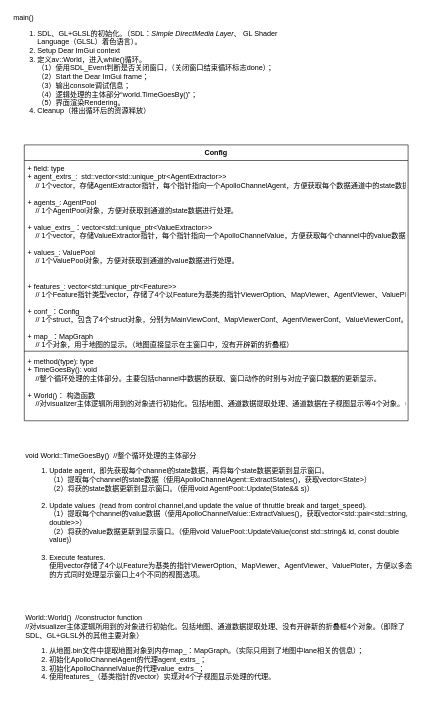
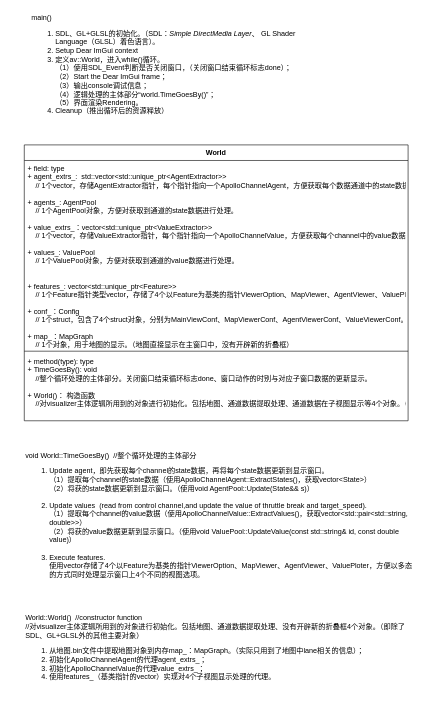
  <mxCell id="0" />
  <mxCell id="1" parent="0" />
- <mxCell id="2" value="&lt;div&gt;main()&lt;br&gt;&lt;/div&gt;&lt;ol&gt;&lt;li&gt;SDL、GL+GLSL的初始化。（SDL：&lt;span&gt;&lt;em class=&quot;qkunPe&quot;&gt;Simple DirectMedia Layer&lt;/em&gt;&lt;/span&gt;、 GL Shader Language（GLSL）着色语言）。&lt;/li&gt;&lt;li&gt;Setup Dear ImGui context&lt;/li&gt;&lt;li&gt;定义av::World，进入while()循环。&lt;br&gt;（1）使用SDL_Event判断是否关闭窗口，（关闭窗口结束循环标志done）；&lt;br&gt;（2）Start the Dear ImGui frame；&lt;br&gt;（3）输出console调试信息；&lt;br&gt;（4）逻辑处理的主体部分“world.TimeGoesBy()”；&lt;br&gt;（5）界面渲染Rendering。&lt;/li&gt;&lt;li&gt;Cleanup（推出循环后的资源释放）&lt;br&gt;&lt;/li&gt;&lt;/ol&gt;" style="text;strokeColor=none;fillColor=none;html=1;whiteSpace=wrap;verticalAlign=middle;overflow=hidden;" parent="1" vertex="1"><mxGeometry x="20" y="20" width="490" height="180" as="geometry" /></mxCell>
- <mxCell id="3" value="Config" style="swimlane;fontStyle=1;align=center;verticalAlign=top;childLayout=stackLayout;horizontal=1;startSize=26;horizontalStack=0;resizeParent=1;resizeParentMax=0;resizeLast=0;collapsible=1;marginBottom=0;" parent="1" vertex="1"><mxGeometry x="40" y="241" width="640" height="460" as="geometry" /></mxCell>
+ <mxCell id="2" value="&lt;div&gt;main()&lt;br&gt;&lt;/div&gt;&lt;ol&gt;&lt;li&gt;SDL、GL+GLSL的初始化。（SDL：&lt;span&gt;&lt;em class=&quot;qkunPe&quot;&gt;Simple DirectMedia Layer&lt;/em&gt;&lt;/span&gt;、 GL Shader Language（GLSL）着色语言）。&lt;/li&gt;&lt;li&gt;Setup Dear ImGui context&lt;/li&gt;&lt;li&gt;定义av::World，进入while()循环。&lt;br&gt;（1）使用SDL_Event判断是否关闭窗口，（关闭窗口结束循环标志done）；&lt;br&gt;（2）Start the Dear ImGui frame；&lt;br&gt;（3）输出console调试信息；&lt;br&gt;（4）逻辑处理的主体部分“world.TimeGoesBy()”；&lt;br&gt;（5）界面渲染Rendering。&lt;/li&gt;&lt;li&gt;Cleanup（推出循环后的资源释放）&lt;br&gt;&lt;/li&gt;&lt;/ol&gt;" style="text;strokeColor=none;fillColor=none;html=1;whiteSpace=wrap;verticalAlign=middle;overflow=hidden;" parent="1" vertex="1"><mxGeometry x="50" y="20" width="490" height="180" as="geometry" /></mxCell>
+ <mxCell id="3" value="World" style="swimlane;fontStyle=1;align=center;verticalAlign=top;childLayout=stackLayout;horizontal=1;startSize=26;horizontalStack=0;resizeParent=1;resizeParentMax=0;resizeLast=0;collapsible=1;marginBottom=0;" parent="1" vertex="1"><mxGeometry x="40" y="241" width="640" height="460" as="geometry" /></mxCell>
  <mxCell id="4" value="+ field: type&#10;+ agent_extrs_:  std::vector&lt;std::unique_ptr&lt;AgentExtractor&gt;&gt;&#10;    // 1个vector，存储AgentExtractor指针，每个指针指向一个ApolloChannelAgent，方便获取每个数据通道中的state数据，到state显示窗口。&#10;&#10;+ agents_: AgentPool&#10;    // 1个AgentPool对象，方便对获取到通道的state数据进行处理。&#10;&#10;+ value_extrs_：vector&lt;std::unique_ptr&lt;ValueExtractor&gt;&gt;&#10;    // 1个vector，存储ValueExtractor指针，每个指针指向一个ApolloChannelValue，方便获取每个channel中的value数据，到value显示窗口。&#10;&#10;+ values_: ValuePool&#10;    // 1个ValuePool对象，方便对获取到通道的value数据进行处理。 &#10;&#10;&#10;+ features_: vector&lt;std::unique_ptr&lt;Feature&gt;&gt;&#10;    // 1个Feature指针类型vector，存储了4个以Feature为基类的指针ViewerOption、MapViewer、AgentViewer、ValuePloter（方便以多态的方式同时处理页面上4个不同的视图选项）&#10;&#10;+ conf_：Config&#10;    // 1个struct，包含了4个struct对象，分别为MainViewConf、MapViewerConf、AgentViewerConf、ValueViewerConf。（对MainView、MapViewer、AgentViewer、ValueViewer分别进行配置）&#10;&#10;+ map_：MapGraph&#10;    // 1个对象，用于地图的显示。（地图直接显示在主窗口中，没有开辟新的折叠框）&#10;" style="text;strokeColor=none;fillColor=none;align=left;verticalAlign=top;spacingLeft=4;spacingRight=4;overflow=hidden;rotatable=0;points=[[0,0.5],[1,0.5]];portConstraint=eastwest;" parent="3" vertex="1"><mxGeometry y="26" width="640" height="314" as="geometry" /></mxCell>
  <mxCell id="5" value="" style="line;strokeWidth=1;fillColor=none;align=left;verticalAlign=middle;spacingTop=-1;spacingLeft=3;spacingRight=3;rotatable=0;labelPosition=right;points=[];portConstraint=eastwest;" parent="3" vertex="1"><mxGeometry y="340" width="640" height="8" as="geometry" /></mxCell>
- <mxCell id="6" value="+ method(type): type&#10;+ TimeGoesBy(): void&#10;    //整个循环处理的主体部分。主要包括channel中数据的获取、窗口动作的时别与对应子窗口数据的更新显示。&#10;&#10;+ World()： 构造函数&#10;    //对visualizer主体逻辑所用到的对象进行初始化。包括地图、通道数据提取处理、通道数据在子视图显示等4个对象。（即除了SDL、GL+GLSL外的其他主要对象）&#10;&#10;" style="text;strokeColor=none;fillColor=none;align=left;verticalAlign=top;spacingLeft=4;spacingRight=4;overflow=hidden;rotatable=0;points=[[0,0.5],[1,0.5]];portConstraint=eastwest;" parent="3" vertex="1"><mxGeometry y="348" width="640" height="112" as="geometry" /></mxCell>
+ <mxCell id="6" value="+ method(type): type&#10;+ TimeGoesBy(): void&#10;    //整个循环处理的主体部分。关闭窗口结束循环标志done、窗口动作的时别与对应子窗口数据的更新显示。&#10;&#10;+ World()： 构造函数&#10;    //对visualizer主体逻辑所用到的对象进行初始化。包括地图、通道数据提取处理、通道数据在子视图显示等4个对象。（即除了SDL、GL+GLSL外的其他主要对象）&#10;&#10;" style="text;strokeColor=none;fillColor=none;align=left;verticalAlign=top;spacingLeft=4;spacingRight=4;overflow=hidden;rotatable=0;points=[[0,0.5],[1,0.5]];portConstraint=eastwest;" parent="3" vertex="1"><mxGeometry y="348" width="640" height="112" as="geometry" /></mxCell>
  <mxCell id="7" value="&lt;div&gt;void World::TimeGoesBy()&amp;nbsp; //整个循环处理的主体部分&lt;br&gt;&lt;/div&gt;&lt;ol&gt;&lt;li&gt;Update agent，即先获取每个channel的state数据，再将每个state数据更新到显示窗口。&lt;br&gt;（1）提取每个channel的state数据（使用ApolloChannelAgent::ExtractStates()，获取vector&amp;lt;State&amp;gt;）&lt;br&gt;（2）将获的state数据更新到显示窗口。（使用void AgentPool::Update(State&amp;amp;&amp;amp; s)）&lt;br&gt;&lt;br&gt;&lt;/li&gt;&lt;li&gt;Update values&amp;nbsp; (read from control channel,and update the value of thruttle break and target_speed).&lt;br&gt;（1）提取每个channel的value数据（使用ApolloChannelValue::ExtractValues()，获取vector&amp;lt;std::pair&amp;lt;std::string, double&amp;gt;&amp;gt;）&lt;br&gt;（2）将获的value数据更新到显示窗口。（使用void ValuePool::UpdateValue(const std::string&amp;amp; id, const double value)）&lt;br&gt;&lt;br&gt;&lt;/li&gt;&lt;li&gt;Execute features.&lt;br&gt;使用vector存储了4个以Feature为基类的指针ViewerOption、MapViewer、AgentViewer、ValuePloter，方便以多态的方式同时处理显示窗口上4个不同的视图选项。&lt;/li&gt;&lt;/ol&gt;" style="text;strokeColor=none;fillColor=none;html=1;whiteSpace=wrap;verticalAlign=middle;overflow=hidden;" parent="1" vertex="1"><mxGeometry x="40" y="730" width="650" height="268" as="geometry" /></mxCell>
  <mxCell id="8" value="&lt;div&gt;World::World()&amp;nbsp; //constructor function&lt;/div&gt;&lt;div&gt;&lt;span&gt;&#09;&lt;/span&gt;//对visualizer主体逻辑所用到的对象进行初始化。包括地图、通道数据提取处理、没有开辟新的折叠框4个对象。（即除了SDL、GL+GLSL外的其他主要对象）&lt;br&gt;&lt;/div&gt;&lt;ol&gt;&lt;li&gt;从地图.bin文件中提取地图对象到内存map_：MapGraph。（实际只用到了地图中lane相关的信息）；&lt;br&gt;&lt;/li&gt;&lt;li&gt;初始化ApolloChannelAgent的代理agent_extrs_；&lt;br&gt;&lt;/li&gt;&lt;li&gt;初始化ApolloChannelValue的代理value_extrs_；&lt;/li&gt;&lt;li&gt;使用features_（基类指针的vector）实现对4个子视图显示处理的代理。&lt;br&gt;&lt;/li&gt;&lt;/ol&gt;" style="text;strokeColor=none;fillColor=none;html=1;whiteSpace=wrap;verticalAlign=middle;overflow=hidden;" parent="1" vertex="1"><mxGeometry x="40" y="1020" width="650" height="130" as="geometry" /></mxCell>
